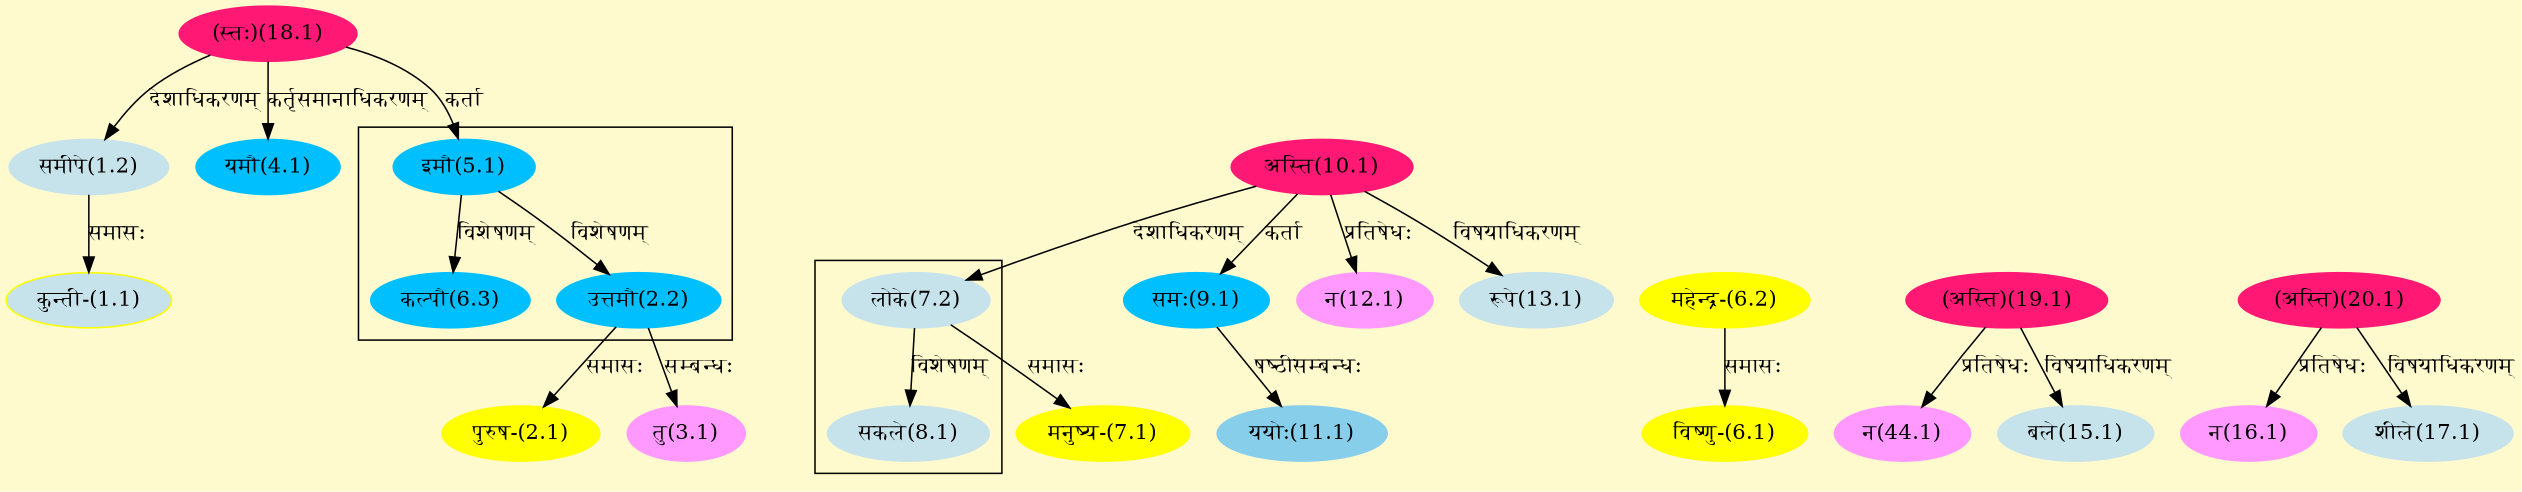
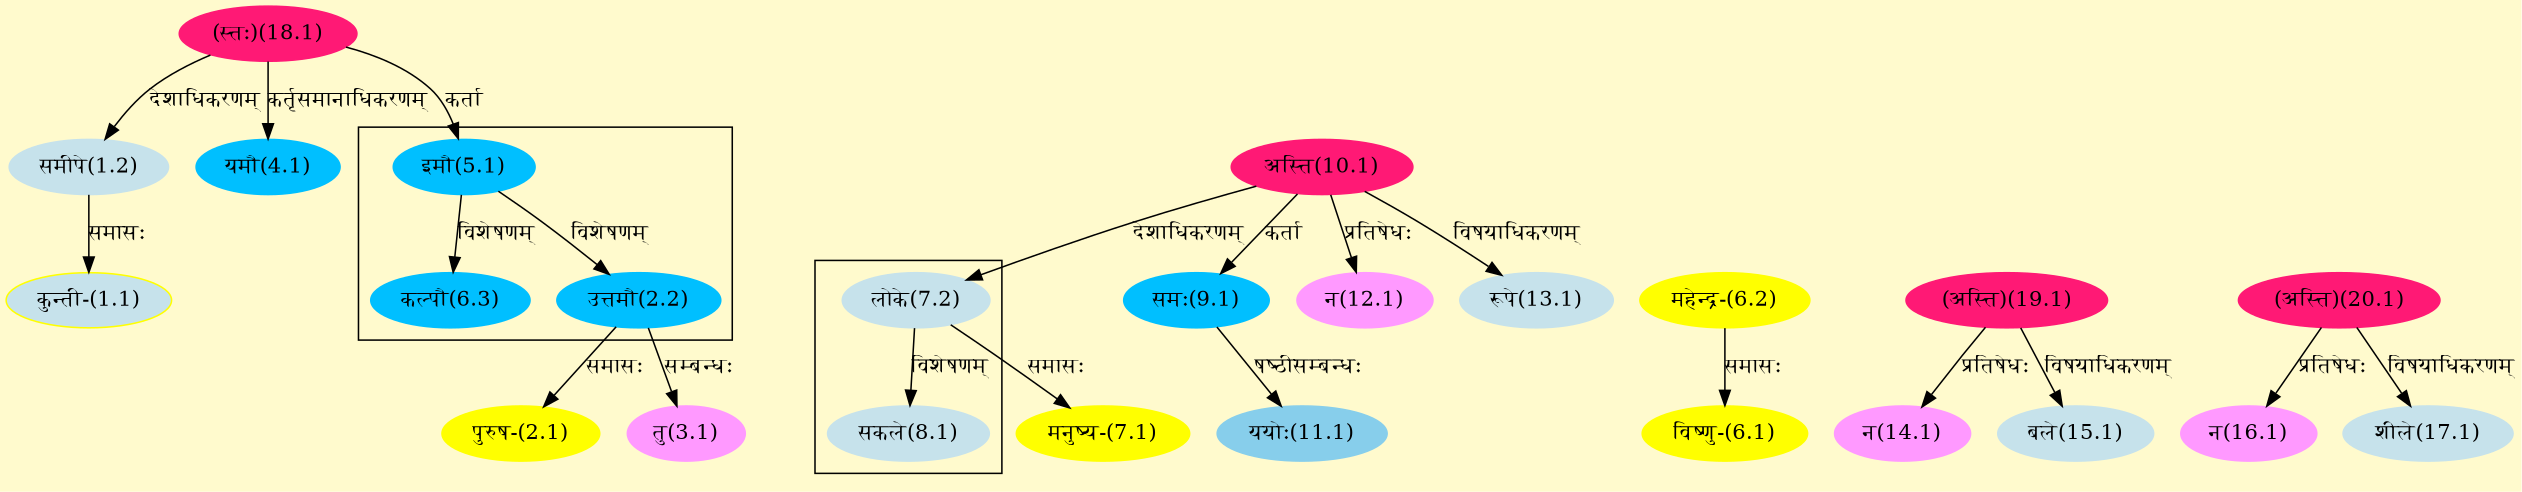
  digraph {
    bgcolor=lemonchiffon1
    compound=true
    rankdir=BT
    node [color="#C6E2EB" style=filled]
    edge [dir=back]
    n1 [color="#00BFFF" label="उत्तमौ(2.2)"]
    n2 [color="#00BFFF" label="इमौ(5.1)"]
    n3 [color="#00BFFF" label="कल्पौ(6.3)"]
    n4 [label="सकले(8.1)"]
    n5 [label="लोके(7.2)"]
    n6 [color="#FF1975" label="(स्तः)(18.1)"]
    n7 [color="#FF1975" label="अस्ति(10.1)"]
    n8 [color="#FFFF00" fillcolor="#C6E2EB" label="कुन्ती-(1.1)"]
    n9 [label="समीपे(1.2)"]
    n10 [color="#FFFF00" label="पुरुष-(2.1)"]
    n11 [color="#FF99FF" label="तु(3.1)"]
    n12 [color="#00BFFF" label="यमौ(4.1)"]
    n13 [color="#FFFF00" label="विष्णु-(6.1)"]
    n14 [color="#FFFF00" label="महेन्द्र-(6.2)"]
    n15 [color="#FFFF00" label="मनुष्य-(7.1)"]
    n16 [color="#00BFFF" label="समः(9.1)"]
    n17 [color="#87CEEB" label="ययोः(11.1)"]
    n18 [color="#FF99FF" label="न(12.1)"]
    n19 [label="रूपे(13.1)"]
-   n20 [color="#FF99FF" label="न(44.1)"]
+   n20 [color="#FF99FF" label="न(14.1)"]
    n21 [color="#FF1975" label="(अस्ति)(19.1)"]
    n22 [label="बले(15.1)"]
    n23 [color="#FF99FF" label="न(16.1)"]
    n24 [color="#FF1975" label="(अस्ति)(20.1)"]
    n25 [label="शीले(17.1)"]
    subgraph cluster_1 {
      n1
      n2
      n3
    }
    subgraph cluster_2 {
      n4
      n5
    }
    n1 -> n2 [label="विशेषणम्"]
    n2 -> n6 [label="कर्ता"]
    n3 -> n2 [label="विशेषणम्"]
    n4 -> n5 [label="विशेषणम्"]
    n5 -> n7 [label="देशाधिकरणम्"]
    n8 -> n9 [label="समासः"]
    n9 -> n6 [label="देशाधिकरणम्"]
    n10 -> n1 [label="समासः"]
    n11 -> n1 [label="सम्बन्धः"]
    n12 -> n6 [label="कर्तृसमानाधिकरणम्"]
    n13 -> n14 [label="समासः"]
    n15 -> n5 [label="समासः"]
    n16 -> n7 [label="कर्ता"]
    n17 -> n16 [label="षष्ठीसम्बन्धः"]
    n18 -> n7 [label="प्रतिषेधः"]
    n19 -> n7 [label="विषयाधिकरणम्"]
    n20 -> n21 [label="प्रतिषेधः"]
    n22 -> n21 [label="विषयाधिकरणम्"]
    n23 -> n24 [label="प्रतिषेधः"]
    n25 -> n24 [label="विषयाधिकरणम्"]
  }
